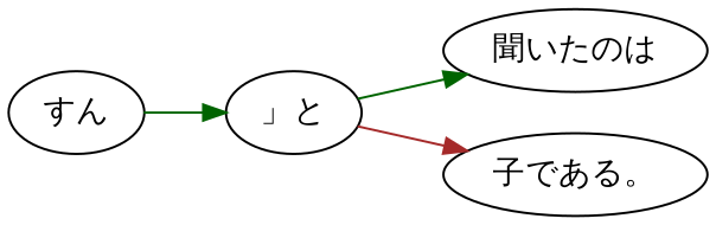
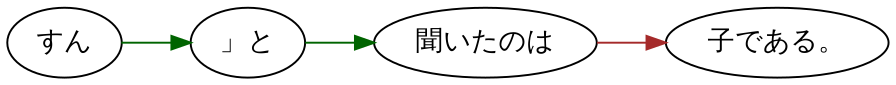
  digraph {
    fontname="Courier Prime"
    rankdir=LR
    node [fontname="Courier Prime"]
    edge [color=darkgreen fontname="Courier Prime"]
    n1 [label="」と"]
    n2 [label="聞いたのは"]
    n3 [label="子である。"]
    n4 [label="すん"]
    n1 -> n2
-   n1 -> n3 [color=brown]
+   n2 -> n3 [color=brown]
    n4 -> n1
  }
